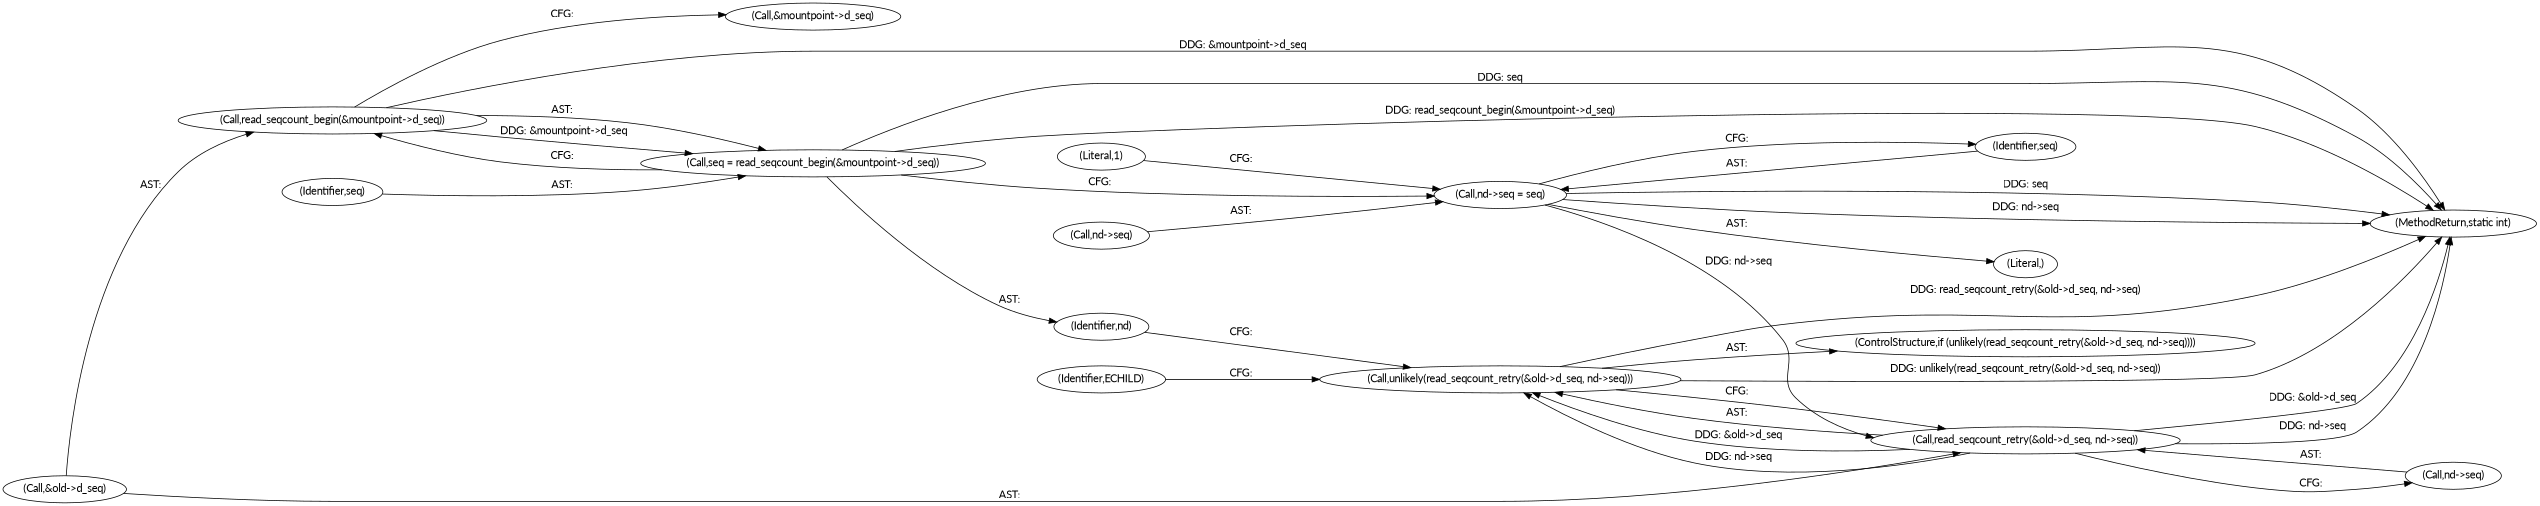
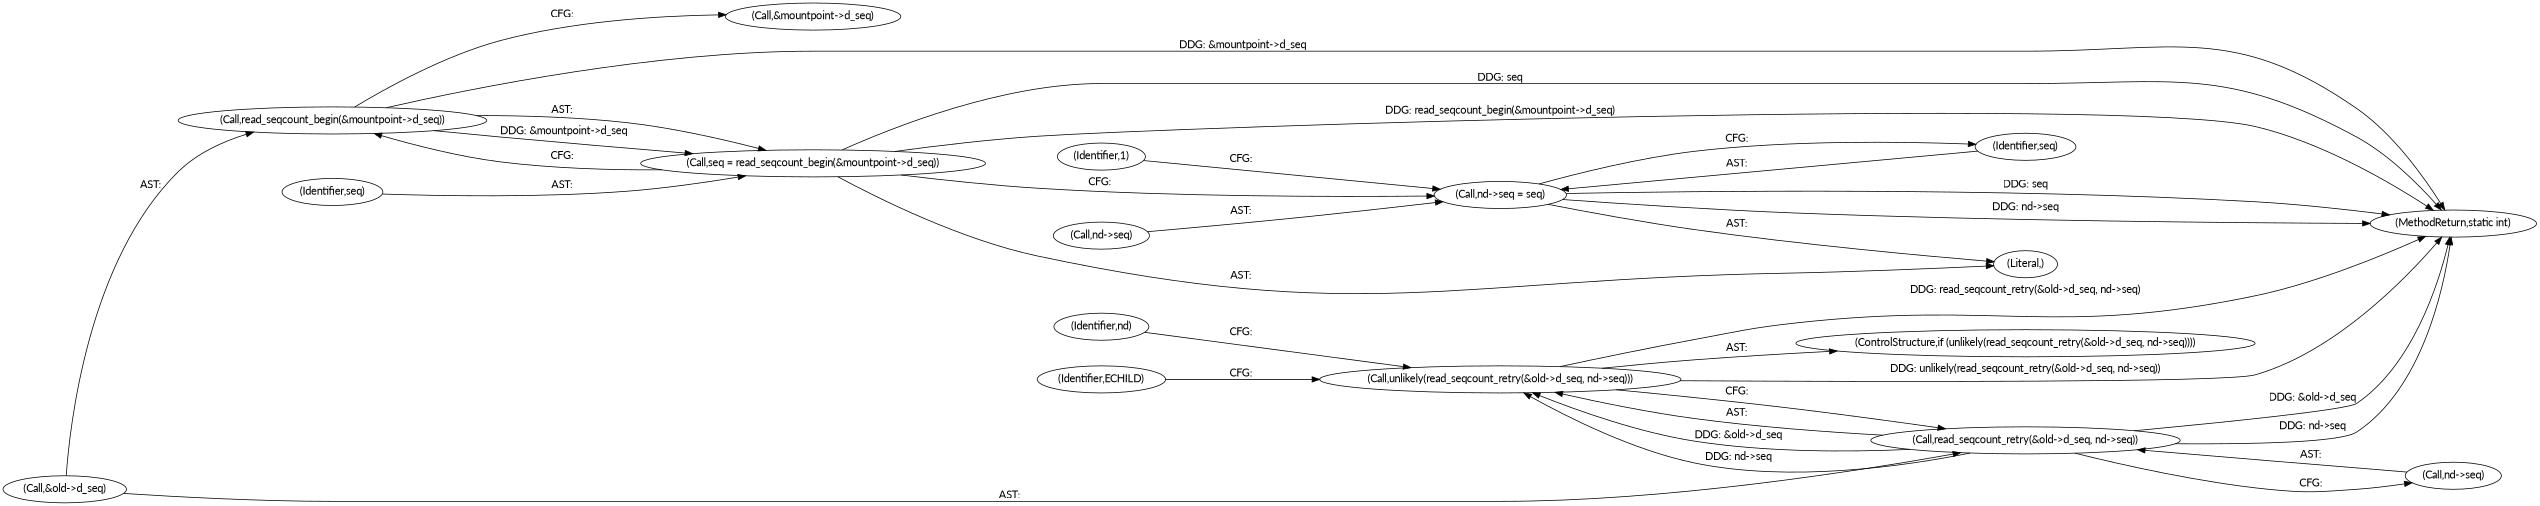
  digraph {
    fontname=Lato
    rankdir=LR
    node [fontname=Lato]
    edge [fontname=Lato]
    n1 [label="(Call,read_seqcount_begin(&mountpoint->d_seq))"]
    n2 [label="(Call,seq = read_seqcount_begin(&mountpoint->d_seq))"]
    n3 [label="(Call,&mountpoint->d_seq)"]
    n4 [label="(MethodReturn,static int)"]
    n5 [label="(Call,nd->seq = seq)"]
    n6 [label="(Literal,)"]
    n7 [label="(Call,read_seqcount_retry(&old->d_seq, nd->seq))"]
    n8 [label="(Identifier,seq)"]
    n9 [label="(Call,unlikely(read_seqcount_retry(&old->d_seq, nd->seq)))"]
    n10 [label="(Call,nd->seq)"]
    n11 [label="(ControlStructure,if (unlikely(read_seqcount_retry(&old->d_seq, nd->seq))))"]
    n12 [label="(Identifier,nd)"]
    n13 [label="(Identifier,ECHILD)"]
    n14 [label="(Call,nd->seq)"]
    n15 [label="(Call,&old->d_seq)"]
-   n16 [label="(Literal,1)"]
+   n16 [label="(Identifier,1)"]
    n17 [label="(Identifier,seq)"]
    n1 -> n2 [label="AST: "]
    n1 -> n2 [label="DDG: &mountpoint->d_seq"]
    n1 -> n3 [label="CFG: "]
    n1 -> n4 [label="DDG: &mountpoint->d_seq"]
    n2 -> n1 [label="CFG: "]
    n2 -> n4 [label="DDG: read_seqcount_begin(&mountpoint->d_seq)"]
    n2 -> n4 [label="DDG: seq"]
    n2 -> n5 [label="CFG: "]
-   n2 -> n12 [label="AST: "]
+   n2 -> n6 [label="AST: "]
    n5 -> n4 [label="DDG: nd->seq"]
    n5 -> n4 [label="DDG: seq"]
    n5 -> n6 [label="AST: "]
-   n5 -> n7 [label="DDG: nd->seq"]
    n5 -> n8 [label="CFG: "]
    n7 -> n4 [label="DDG: nd->seq"]
    n7 -> n4 [label="DDG: &old->d_seq"]
    n7 -> n9 [label="AST: "]
    n7 -> n9 [label="DDG: &old->d_seq"]
    n7 -> n9 [label="DDG: nd->seq"]
    n7 -> n10 [label="CFG: "]
    n8 -> n5 [label="AST: "]
    n9 -> n4 [label="DDG: unlikely(read_seqcount_retry(&old->d_seq, nd->seq))"]
    n9 -> n4 [label="DDG: read_seqcount_retry(&old->d_seq, nd->seq)"]
    n9 -> n7 [label="CFG: "]
    n9 -> n11 [label="AST: "]
    n10 -> n7 [label="AST: "]
    n12 -> n9 [label="CFG: "]
    n13 -> n9 [label="CFG: "]
    n14 -> n5 [label="AST: "]
    n15 -> n1 [label="AST: "]
    n15 -> n7 [label="AST: "]
    n16 -> n5 [label="CFG: "]
    n17 -> n2 [label="AST: "]
  }
